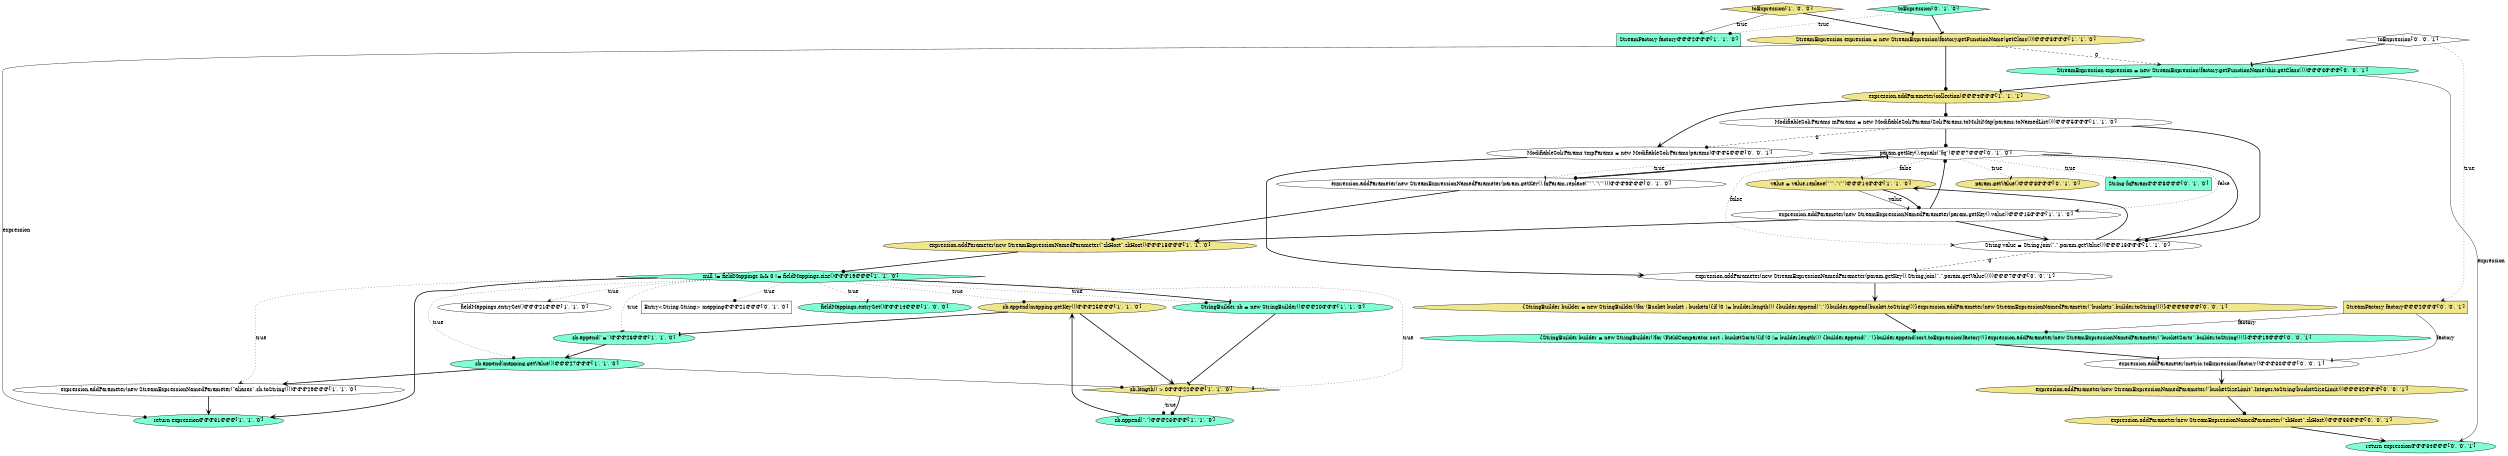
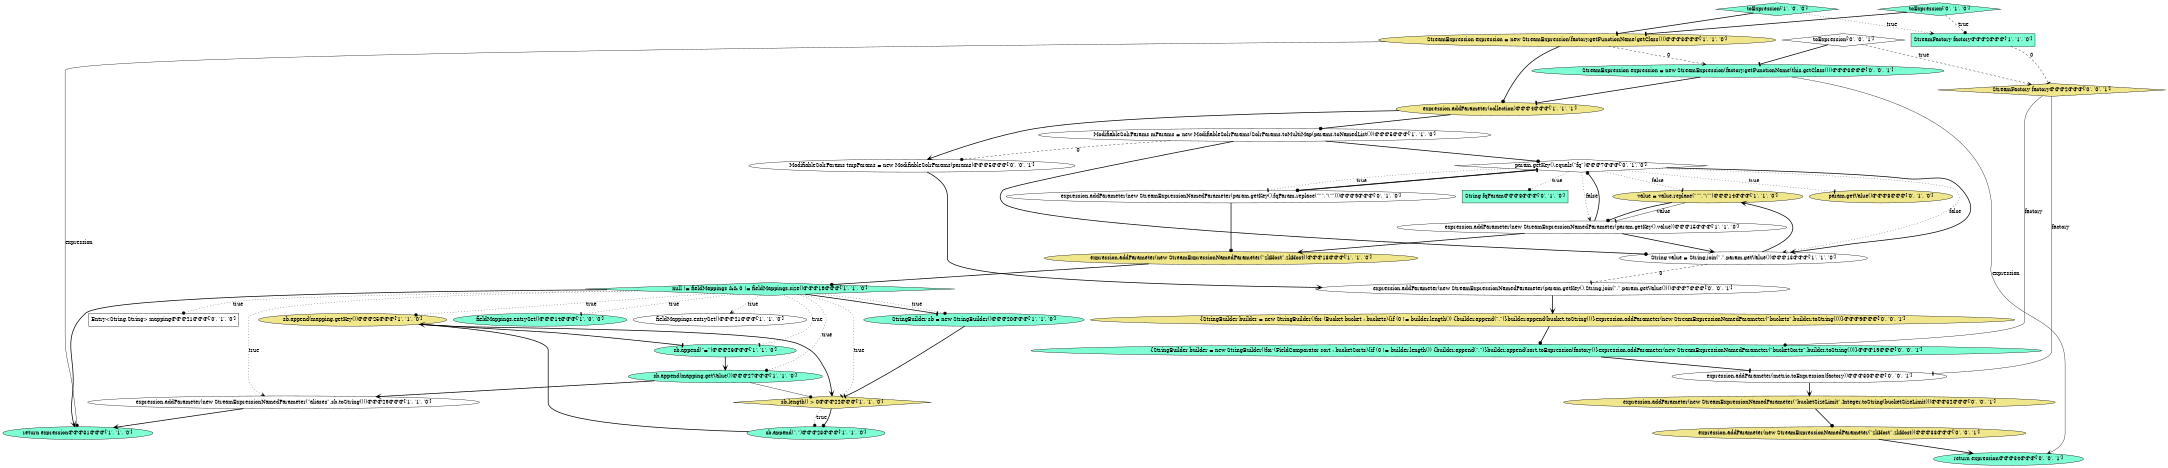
  digraph {
    node [fillcolor=aquamarine shape=ellipse style=filled]
    edge [arrowhead=vee style=bold]
    n1 [fillcolor=white label="fieldMappings.entrySet()@@@21@@@['1', '1', '0']"]
-   n2 [fillcolor=khaki label="toExpression['1', '0', '0']" shape=diamond]
+   n2 [label="toExpression['1', '0', '0']" shape=diamond]
    n3 [label="StreamFactory factory@@@2@@@['1', '1', '0']" shape=box]
    n4 [fillcolor=khaki label="StreamExpression expression = new StreamExpression(factory.getFunctionName(getClass()))@@@3@@@['1', '1', '0']"]
-   n5 [fillcolor=khaki label="StreamFactory factory@@@2@@@['0', '0', '1']" shape=box]
+   n5 [fillcolor=khaki label="StreamFactory factory@@@2@@@['0', '0', '1']" shape=diamond]
    n6 [label="return expression@@@31@@@['1', '1', '0']"]
    n7 [label="StreamExpression expression = new StreamExpression(factory.getFunctionName(this.getClass()))@@@3@@@['0', '0', '1']"]
    n8 [fillcolor=khaki label="expression.addParameter(collection)@@@4@@@['1', '1', '1']"]
    n9 [label="{StringBuilder builder = new StringBuilder()for (FieldComparator sort : bucketSorts){if (0 != builder.length()) {builder.append(\",\")}builder.append(sort.toExpression(factory))}expression.addParameter(new StreamExpressionNamedParameter(\"bucketSorts\",builder.toString()))}@@@19@@@['0', '0', '1']"]
    n10 [fillcolor=white label="expression.addParameter(metric.toExpression(factory))@@@30@@@['0', '0', '1']"]
    n11 [fillcolor=khaki label="expression.addParameter(new StreamExpressionNamedParameter(\"bucketSizeLimit\",Integer.toString(bucketSizeLimit)))@@@32@@@['0', '0', '1']"]
    n12 [fillcolor=khaki label="expression.addParameter(new StreamExpressionNamedParameter(\"zkHost\",zkHost))@@@33@@@['0', '0', '1']"]
    n13 [label="return expression@@@34@@@['0', '0', '1']"]
    n14 [fillcolor=white label="ModifiableSolrParams mParams = new ModifiableSolrParams(SolrParams.toMultiMap(params.toNamedList()))@@@5@@@['1', '1', '0']"]
    n15 [fillcolor=white label="ModifiableSolrParams tmpParams = new ModifiableSolrParams(params)@@@5@@@['0', '0', '1']"]
    n16 [fillcolor=white label="expression.addParameter(new StreamExpressionNamedParameter(param.getKey(),String.join(\",\",param.getValue())))@@@7@@@['0', '0', '1']"]
    n17 [fillcolor=khaki label="{StringBuilder builder = new StringBuilder()for (Bucket bucket : buckets){if (0 != builder.length()) {builder.append(\",\")}builder.append(bucket.toString())}expression.addParameter(new StreamExpressionNamedParameter(\"buckets\",builder.toString()))}@@@9@@@['0', '0', '1']"]
    n18 [fillcolor=white label="param.getKey().equals(\"fq\")@@@7@@@['0', '1', '0']" shape=diamond]
    n19 [fillcolor=khaki label="value = value.replace(\"\"\",\"\\\"\")@@@14@@@['1', '1', '0']"]
    n20 [fillcolor=white label="String value = String.join(\",\",param.getValue())@@@13@@@['1', '1', '0']"]
    n21 [fillcolor=khaki label="param.getValue()@@@8@@@['0', '1', '0']"]
    n22 [fillcolor=white label="expression.addParameter(new StreamExpressionNamedParameter(param.getKey(),fqParam.replace(\"\"\",\"\\\"\")))@@@9@@@['0', '1', '0']"]
    n23 [label="String fqParam@@@8@@@['0', '1', '0']" shape=box]
    n24 [fillcolor=white label="expression.addParameter(new StreamExpressionNamedParameter(param.getKey(),value))@@@15@@@['1', '1', '0']"]
    n25 [fillcolor=khaki label="expression.addParameter(new StreamExpressionNamedParameter(\"zkHost\",zkHost))@@@18@@@['1', '1', '0']"]
    n26 [label="sb.append(\",\")@@@23@@@['1', '1', '0']"]
    n27 [fillcolor=khaki label="sb.append(mapping.getKey())@@@25@@@['1', '1', '0']"]
    n28 [label="sb.append(\"=\")@@@26@@@['1', '1', '0']"]
    n29 [fillcolor=khaki label="sb.length() > 0@@@22@@@['1', '1', '0']" shape=diamond]
    n30 [fillcolor=white label="Entry<String,String> mapping@@@21@@@['0', '1', '0']" shape=box]
    n31 [label="sb.append(mapping.getValue())@@@27@@@['1', '1', '0']"]
    n32 [fillcolor=white label="expression.addParameter(new StreamExpressionNamedParameter(\"aliases\",sb.toString()))@@@29@@@['1', '1', '0']"]
    n33 [label="StringBuilder sb = new StringBuilder()@@@20@@@['1', '1', '0']"]
    n34 [fillcolor=white label="toExpression['0', '0', '1']" shape=diamond]
    n35 [label="toExpression['0', '1', '0']" shape=diamond]
    n36 [label="fieldMappings.entrySet()@@@14@@@['1', '0', '0']"]
    n37 [label="null != fieldMappings && 0 != fieldMappings.size()@@@19@@@['1', '1', '0']" shape=diamond]
-   n2 -> n3 [label=true style=solid]
+   n2 -> n3 [label=true style=dotted]
    n2 -> n4 [arrowhead=tee]
+   n3 -> n5 [arrowhead=tee label=0 style=dashed]
    n4 -> n6 [arrowhead=dot label=expression style=solid]
    n4 -> n7 [label=0 style=dashed]
    n4 -> n8 [arrowhead=dot]
    n5 -> n9 [arrowhead=dot label=factory style=solid]
    n5 -> n10 [arrowhead=tee label=factory style=solid]
    n7 -> n8 [arrowhead=tee]
    n7 -> n13 [label=expression style=solid]
    n8 -> n14 [arrowhead=dot]
    n8 -> n15
    n9 -> n10 [arrowhead=tee]
    n10 -> n11
    n11 -> n12 [arrowhead=dot]
    n12 -> n13
    n14 -> n15 [arrowhead=dot label=0 style=dashed]
    n14 -> n18 [arrowhead=dot]
    n14 -> n20 [arrowhead=dot]
    n15 -> n16
    n16 -> n17
    n17 -> n9 [arrowhead=dot]
    n18 -> n19 [arrowhead=tee label=false style=dotted]
    n18 -> n20 [label=false style=dotted]
    n18 -> n20
    n18 -> n21 [arrowhead=tee label=true style=dotted]
    n18 -> n22 [arrowhead=tee label=true style=dotted]
    n18 -> n22 [arrowhead=dot]
    n18 -> n23 [arrowhead=dot label=true style=dotted]
    n18 -> n24 [label=false style=dotted]
    n19 -> n24 [arrowhead=tee label=value style=solid]
    n19 -> n24 [arrowhead=dot]
    n20 -> n16 [arrowhead=tee label=0 style=dashed]
    n20 -> n19
    n22 -> n18 [arrowhead=tee]
    n22 -> n25 [arrowhead=dot]
    n24 -> n18 [arrowhead=dot]
    n24 -> n20
    n24 -> n25
    n25 -> n37 [arrowhead=dot]
    n26 -> n27
    n27 -> n28 [arrowhead=tee]
    n27 -> n29
    n28 -> n31
    n29 -> n26 [arrowhead=dot label=true style=dotted]
    n29 -> n26 [arrowhead=dot]
    n31 -> n29 [arrowhead=dot style=solid]
    n31 -> n32
    n32 -> n6
    n33 -> n29 [arrowhead=tee]
-   n34 -> n5 [label=true style=dotted]
+   n34 -> n5 [label=true style=dashed]
    n34 -> n7 [arrowhead=tee]
-   n35 -> n3 [arrowhead=dot label=true style=dotted]
+   n35 -> n3 [arrowhead=dot label=true style=dashed]
    n35 -> n4 [arrowhead=tee]
    n37 -> n1 [label=true style=dotted]
    n37 -> n6
    n37 -> n27 [arrowhead=dot label=true style=dotted]
    n37 -> n28 [arrowhead=tee label=true style=dotted]
    n37 -> n29 [arrowhead=tee label=true style=dotted]
    n37 -> n30 [arrowhead=dot label=true style=dotted]
    n37 -> n31 [arrowhead=dot label=true style=dotted]
    n37 -> n32 [label=true style=dotted]
    n37 -> n33 [arrowhead=tee]
    n37 -> n33 [arrowhead=dot label=true style=dotted]
    n37 -> n36 [arrowhead=tee label=true style=dotted]
  }
